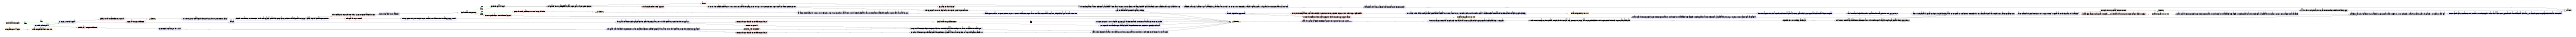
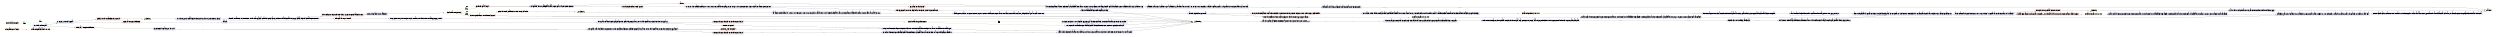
  digraph {
    rankdir=LR
    node [color=blue shape=box]
    "QuincyRank2Convo4 begins." [color=orange shape=""]
    n2 [color=orange label="Boolean QuincyBlackMarket is now true." shape=""]
    n3 [color=orange label="Check boolean QuincyFlirt" shape=""]
    n4 [label="эй, милый, есть минутка?"]
    n5 [label="эй, кореш, у тебя есть минутка?"]
    n6 [color=red label="Милый, да? ;) Я получил повышение."]
    n7 [color=red label="Чувствую, что ты собираешься что-то просить..."]
    n8 [color=red label="кореш, да? Я получил повышение."]
    n9 [label="нужно ценить, когда вижу это, вот и всё"]
    n10 [color=orange label="+5 Chemistry" shape=""]
    n11 [label="хахах да"]
    n12 [label="я вот думаю, пока ты бегаешь по окрестностям со своей сексуальной задницей и делаешь грязную работу за всех, не мог бы ты сделать что-то для своего люксового друга здесь"]
    n13 [label="что, я не могу просто сказать привет своему новому любимому космическому фрику?"]
    n14 [label="я вот думаю, пока ты носишься туда-сюда для всех, делая всю грязную работу, не мог бы ты сделать что-то для своего любимого друга тут"]
    n15 [color=red label="Для тебя — всё. Что нужно?"]
    n16 [color=red label="Подожди. Ты просто льстишь мне, чтобы попросить что-то?"]
    n17 [label="видишь, мне кажется, что это нечестно, что ты бегай туда-сюда, делая всю грязную работу для всех. я пытаюсь сделать тебе услугу, правда, попросив сделать кое-что для меня"]
    n18 [color=red label="Конечно. Что нужно?"]
    n19 [color=red label="Подожди. Ты просто льстишь мне, чтобы попросить что-то?"]
    n20 [label="смотри, есть легче способы пройти через это всё, но Его Величество красавчик не поверит мне, так что он заставил тебя бегать круги"]
    n21 [label="не, милый, ты ошибся. просто пытаюсь сделать твой день легче, и рассказать тебе, как я вижу вещи. оба могут быть правдой, знаешь ли"]
    n22 [color=red label="Я был прав. Ты *что-то* хочешь."]
    n23 [color=red label="Ты можешь просто попросить меня о чём-то, Куинси. Не нужно фальшивой лести."]
    n24 [color=orange label="Check boolean QuincyDrifterNoHome" shape=""]
    n25 [color=orange label="+15 Chemistry" shape=""]
    n26 [label="я знаю, что Его Величество заставил тебя бегать круги по всему городу, делать что-то для всех, но есть легче способы получить то, что нам нужно"]
    n27 [label="смотри, просто потому что мне нужно что-то, не значит, что мы не можем помогать друг другу, понял?"]
    n28 [label="почему ты думаешь, что это фальшиво?"]
    n29 [label="не, кореш, это просто то, что мы делаем друг для друга. ты меня понимаешь, я тебя понимаю. знаю, для тебя это что-то новое :)"]
    n30 [label="эй, не, кореш, ты ошибаешься. просто пытаюсь сделать твой день немного легче. для этого и существует семья, да?"]
    n31 [label="итак, вот ситуация, да? деньги не ценятся на улице. но они хороши в этой тупой системе K.O.L"]
    n32 [color=orange label="Check boolean QuincyHonesty" shape=""]
    n33 [label="возможно, наступил конец света, но деньги ещё можно заработать, поэтому правительство будет продолжать подталкивать людей к покупкам"]
    n34 [color=red label="Куинси. Ты хочешь \"реальности\" от меня? Я хочу её в ответ."]
    n35 [color=red label="Не люблю играть в игры."]
    n36 [color=red label="Не стоит бороться за это... что ты хочешь, Куинси?"]
    n37 [label="только не ищи монстра под своей кроватью, который съел твоего брата, не-а, лучше купи что-нибудь, ага? получи удовольствие от новой стереосистемы. отвлекись. и просто трать трать трать"]
    n38 [color=orange label="+15 Chemistry" shape=""]
    n39 [label="и ты думаешь, что я их разыгрываю? давай, кореш, думал, мы уже прошли через это"]
    n40 [label="чёртово одно и то же повсюду. каждый раз"]
    n41 [label="да? ладно. хочешь правду? вот. я хочу то, что мне нужно, и если я могу получить это, сказав тебе то, что ты хочешь услышать? я скажу. это не делает это фальшивым. значит, я просто знаю, как играть в эту игру"]
    n42 [color=red label="Так и я."]
    n43 [color=red label="Что ты *действительно* хочешь, Куинси?"]
    n44 [label="но ты, похоже, можешь заработать немного настоящих бабок. и ты можешь получить товары, которые сразу доставлю твоему другу куинси-к"]
    n45 [label="факты: прямо сейчас то, что хорошо для меня, хорошо и для тебя. мы на одной стороне. так что тебе важно, если я знаю, когда тебе улыбнуться? эта суета помогает и тебе тоже"]
    n46 [label="ты хочешь держаться за своего медвежонка и рассказывать себе сказки о хороших и плохих парнях, чтобы заснуть ночью? делай как знаешь, кореш. остальные из нас живут в реальном мире"]
    n47 [label="то же, что и все остальные, независимо от того, хотят ли они сказать тебе правду или нет. я хочу то, что хорошо для меня. и прямо сейчас? это также хорошо для тебя"]
    n48 [label="затем я поворачиваюсь и продаю это людям, которые всё ещё думают, что это сделает их жизнь немного менее дерьмовой. Они начинают видеть в нас молодых Локсли, дающих нуждающимся"]
    n49 [label="так в чём, чёрт возьми, проблема?"]
    n50 [label="остальные из нас живут в реальном мире. а реальный мир работает на тех, кто есть, и тех, кто нет. кто имеет деньги и товары? те правят улицами, и ты думаешь, что они переживают из-за этого? не-а"]
    n51 [color=red label="Это ужасно, что ты говоришь."]
    n52 [color=red label="Я не буду спорить с тобой. что, чёрт возьми, тебе нужно, Куинси? Просто скажи это."]
    n53 [label="так что скажешь? ты купишь мне кое-что, что я смогу обменять, и я сделаю так, чтобы люди знали, кто их снабдил?"]
    n54 [color=red label="Хотел бы я познакомить тебя с Парвос Грэнумом. Вы бы *отлично* друг с другом ладили."]
    n55 [color=red label="Потому что мне не нравится, когда меня используют, Куинси. Если тебе что-то нужно, попроси об этом. Конец истории. Будь честным."]
    n56 [label="вытаскивай свою башку из задницы, пока не превратился в Его Величество"]
-   n57 [label="рад, что ты начинаешь приходить к здравому смыслу"]
+   n57 [label="всё, что ты начинаешь приходить к здравому смыслу"]
    n58 [color=red label="Посмотрю, что могу сделать. если это поможет."]
    n59 [color=red label="Я знаю одного парня, который думает, что деньги — это ответ на всё. вы с ним просто отлично поладите. Парвос Грэнум."]
    n60 [color=orange label="Boolean QuincyParvos is now true." shape=""]
    n61 [label="ок ок, ладно. извини. ты всю жизнь работаешь, привыкаешь танцевать. что я хотел, так это вот это. у тебя есть деньги или ты можешь их достать. и жадные гниды на кинематике все ещё доставляют товары в эту дерьмовую дыру"]
    "Chat ends." [color=orange shape=""]
    n63 [color=orange label="+5 Chemistry" shape=""]
    n64 [color=orange label="Boolean QuincyParvos is now true." shape=""]
    n65 [label="я знаю, когда ты меня оскорбляешь, кореш. мне не нужно знать имя, чтобы понять, что ты называешь меня жадным. хочешь держаться за своего медвежонка и рассказывать себе истории о хороших и плохих парнях? делай как знаешь"]
    n66 [color=orange label="Boolean QuincyHonesty is now true." shape=""]
    n67 [label="да, вот о чём я и говорю. знал, что могу на тебя положиться, чтобы помочь своему другу"]
    n68 [label="я знаю, когда ты меня оскорбляешь, кореш. мне не нужно знать имя, чтобы понять, что ты называешь меня жадным. хочешь держаться за своего медвежонка и рассказывать себе сказки о хороших и плохих парнях? делай как знаешь"]
    n69 [label="остальные из нас живут в реальном мире. реальный мир держится на богатых и бедных. те, у кого есть деньги и товары? они правят улицами. ты думаешь, это мешает им спать? не-а"]
    n70 [label="возможно, наступил конец света, но деньги ещё можно заработать, поэтому правительство будет продолжать подталкивать людей к покупкам"]
    n71 [label="если этот парень парвос согласен со мной? это значит, что он видел дерьмо и знает, как на самом деле устроена жизнь. так что вытаскивай свою башку из задницы, прежде чем превратиться в клона Его Величества"]
    n72 [label="итак, вот план: ты берёшь свои деньги и доставляешь мне товар прямо к моему другу куинси-к"]
    "QuincyRank2Convo4 begins." -> n2
    n3 -> n4 [color=green label=false]
    n3 -> n5 [color=green label=false]
    n4 -> n5
    n4 -> n6
    n5 -> n7
    n5 -> n8
    n6 -> n9
    n7 -> n10
    n8 -> n11
    n9 -> n12
    n10 -> n13
    n11 -> n14
    n12 -> n15
    n12 -> n16
    n13 -> n17
    n14 -> n18
    n14 -> n19
    n15 -> n20
    n16 -> n21
    n17 -> n22
    n17 -> n23
    n18 -> n20
    n19 -> n24
    n20 -> n25
    n21 -> n26
    n22 -> n27
    n23 -> n28
    n24 -> n29 [color=green label=true]
    n24 -> n30 [color=brown label=false]
    n25 -> n31
    n26 -> n25
    n27 -> n25
    n28 -> n32
    n29 -> n25
    n30 -> n25
    n31 -> n33
    n32 -> n34 [color=green label=true]
    n32 -> n35 [color=green label=true]
    n32 -> n35 [color=brown label=false]
    n32 -> n36 [color=green label=true]
    n32 -> n36 [color=brown label=false]
    n33 -> n37
    n34 -> n38
    n35 -> n39
    n36 -> n25
    n37 -> n40
    n38 -> n41
    n39 -> n42
    n39 -> n43
    n40 -> n44
    n41 -> n45
    n42 -> n46
    n43 -> n47
    n44 -> n48
    n45 -> n49
    n46 -> n50
    n47 -> n51
    n47 -> n52
    n48 -> n53
    n49 -> n54
    n49 -> n55
    n50 -> n56
    n51 -> n46
    n52 -> n57
    n53 -> n58
    n53 -> n59
    n54 -> n60
    n55 -> n61
    n56 -> "Chat ends."
    n57 -> n25
    n58 -> n63
    n59 -> n64
    n60 -> n65
    n61 -> n66
    n63 -> n67
    n64 -> n68
    n65 -> n69
    n66 -> n70
    n67 -> "Chat ends."
    n68 -> n69
    n69 -> n71
    n70 -> n72
    n71 -> "Chat ends."
    n72 -> n48
  }
